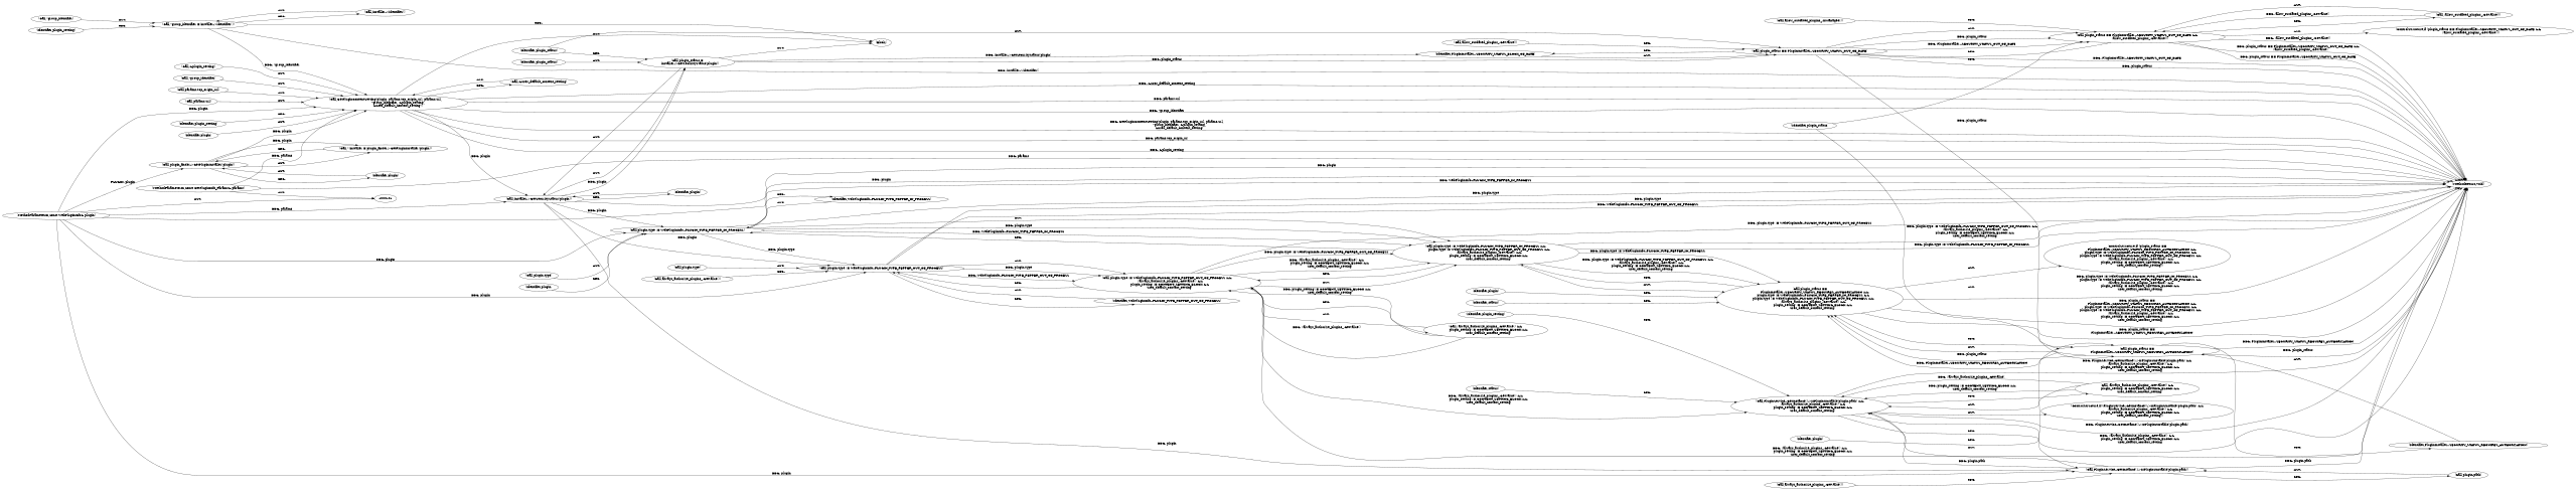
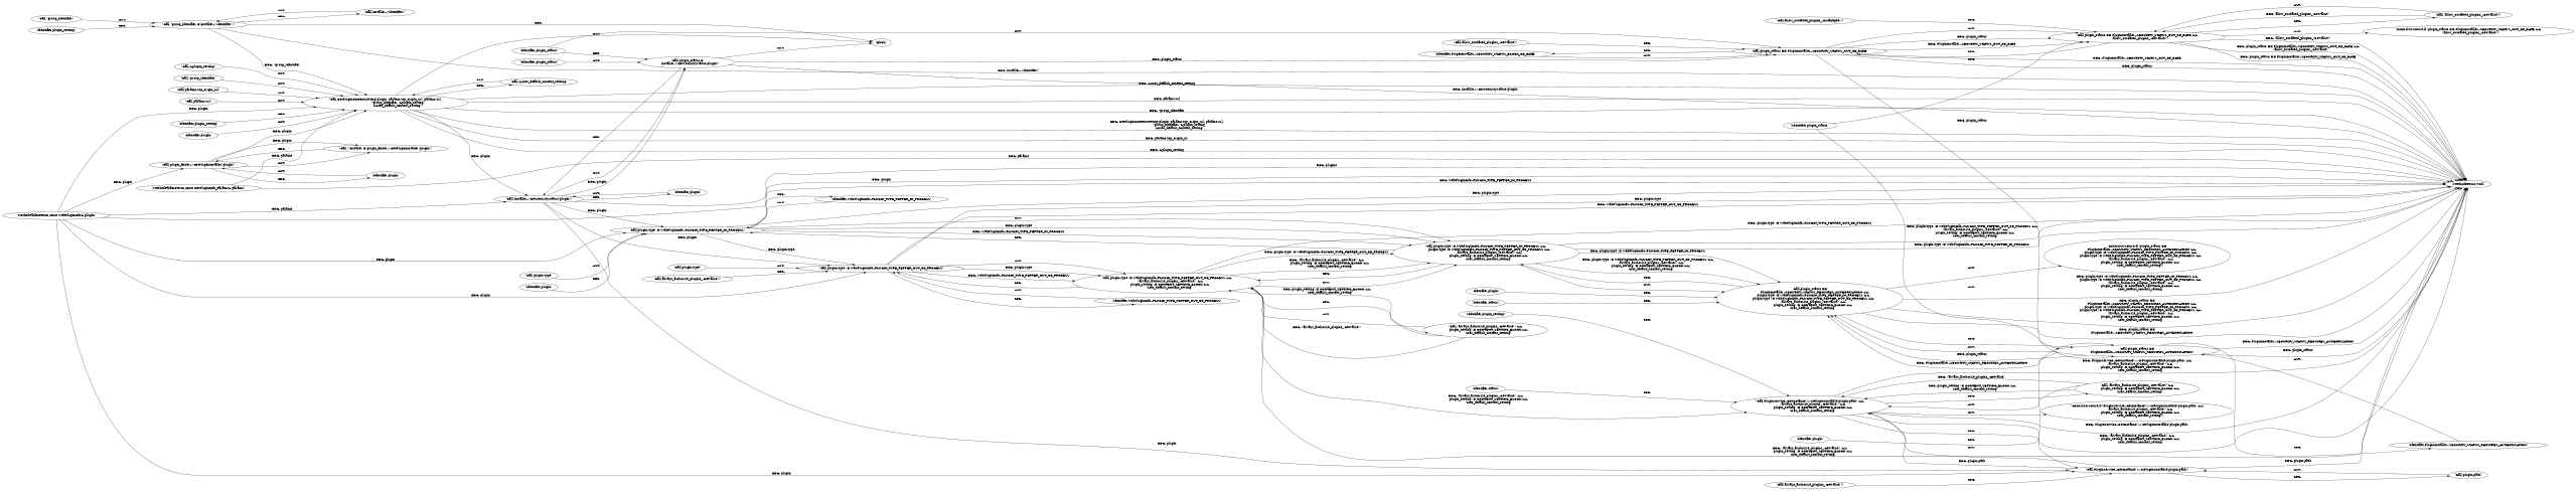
  digraph {
    rankdir=LR
    n1 [label="(Call,GetPluginContentSetting(plugin, params.top_origin_url, params.url,\n                          *group_identifier, &plugin_setting,\n                          &uses_default_content_setting))"]
    n2 [label="(Call,installer->GetSecurityStatus(plugin))"]
    n3 [label="(MethodReturn,void)"]
    n4 [label="(Call,&uses_default_content_setting)"]
    n5 [label="(Block,)"]
    n6 [label="(Call,plugin.type != WebPluginInfo::PLUGIN_TYPE_PEPPER_IN_PROCESS)"]
    n7 [label="(Call,plugin.type != WebPluginInfo::PLUGIN_TYPE_PEPPER_OUT_OF_PROCESS)"]
    n8 [label="(Call,PluginService::GetInstance()->IsPluginUnstable(plugin.path))"]
    n9 [label="(Call,plugin_status =\n      installer->GetSecurityStatus(plugin))"]
    n10 [label="(Identifier,plugin)"]
    n11 [label="(Call,plugin_finder->GetPluginInstaller(plugin))"]
    n12 [label="(Identifier,plugin)"]
    n13 [label="(Call,* installer = plugin_finder->GetPluginInstaller(plugin))"]
    n14 [label="(MethodParameterIn,const WebPluginInfo& plugin)"]
-   1000101
    n16 [label="(Call,plugin.type != WebPluginInfo::PLUGIN_TYPE_PEPPER_IN_PROCESS &&\n       plugin.type != WebPluginInfo::PLUGIN_TYPE_PEPPER_OUT_OF_PROCESS &&\n       !always_authorize_plugins_.GetValue() &&\n      plugin_setting != CONTENT_SETTING_BLOCK &&\n      uses_default_content_setting)"]
    n17 [label="(Identifier,WebPluginInfo::PLUGIN_TYPE_PEPPER_IN_PROCESS)"]
    n18 [label="(Call,plugin.type != WebPluginInfo::PLUGIN_TYPE_PEPPER_OUT_OF_PROCESS &&\n       !always_authorize_plugins_.GetValue() &&\n      plugin_setting != CONTENT_SETTING_BLOCK &&\n      uses_default_content_setting)"]
    n19 [label="(Identifier,WebPluginInfo::PLUGIN_TYPE_PEPPER_OUT_OF_PROCESS)"]
    n20 [label="(Call,PluginService::GetInstance()->IsPluginUnstable(plugin.path) &&\n      !always_authorize_plugins_.GetValue() &&\n      plugin_setting != CONTENT_SETTING_BLOCK &&\n      uses_default_content_setting)"]
    n21 [label="(Call,plugin.path)"]
    n22 [label="(MethodParameterIn,const GetPluginInfo_Params& params)"]
    n23 [label="(Call,*group_identifier = installer->identifier())"]
    n24 [label="(Call,installer->identifier())"]
    n25 [label="(Call,plugin_status == PluginInstaller::SECURITY_STATUS_OUT_OF_DATE)"]
    n26 [label="(Call,plugin_status == PluginInstaller::SECURITY_STATUS_OUT_OF_DATE &&\n      !allow_outdated_plugins_.GetValue())"]
    n27 [label="(Call,plugin_status ==\n          PluginInstaller::SECURITY_STATUS_REQUIRES_AUTHORIZATION)"]
    n28 [label="(Identifier,PluginInstaller::SECURITY_STATUS_BLOCK_OF_DATE)"]
    n29 [label="(Call,!allow_outdated_plugins_.GetValue())"]
    n30 [label="(ControlStructure,if (plugin_status == PluginInstaller::SECURITY_STATUS_OUT_OF_DATE &&\n      !allow_outdated_plugins_.GetValue()))"]
    n31 [label="(Call,plugin_status ==\n          PluginInstaller::SECURITY_STATUS_REQUIRES_AUTHORIZATION &&\n       plugin.type != WebPluginInfo::PLUGIN_TYPE_PEPPER_IN_PROCESS &&\n       plugin.type != WebPluginInfo::PLUGIN_TYPE_PEPPER_OUT_OF_PROCESS &&\n       !always_authorize_plugins_.GetValue() &&\n      plugin_setting != CONTENT_SETTING_BLOCK &&\n      uses_default_content_setting)"]
    n32 [label="(Identifier,PluginInstaller::SECURITY_STATUS_REQUIRES_AUTHORIZATION)"]
    n33 [label="(ControlStructure,if (plugin_status ==\n          PluginInstaller::SECURITY_STATUS_REQUIRES_AUTHORIZATION &&\n       plugin.type != WebPluginInfo::PLUGIN_TYPE_PEPPER_IN_PROCESS &&\n       plugin.type != WebPluginInfo::PLUGIN_TYPE_PEPPER_OUT_OF_PROCESS &&\n       !always_authorize_plugins_.GetValue() &&\n      plugin_setting != CONTENT_SETTING_BLOCK &&\n      uses_default_content_setting))"]
    n34 [label="(Call,!always_authorize_plugins_.GetValue() &&\n      plugin_setting != CONTENT_SETTING_BLOCK &&\n      uses_default_content_setting)"]
    n35 [label="(ControlStructure,if (PluginService::GetInstance()->IsPluginUnstable(plugin.path) &&\n      !always_authorize_plugins_.GetValue() &&\n      plugin_setting != CONTENT_SETTING_BLOCK &&\n      uses_default_content_setting))"]
    n36 [label="(Call,!always_authorize_plugins_.GetValue() &&\n      plugin_setting != CONTENT_SETTING_BLOCK &&\n      uses_default_content_setting)"]
    n37 [label="(Identifier,plugin_setting)"]
    n38 [label="(Identifier,plugin)"]
    n39 [label="(Call,&plugin_setting)"]
    n40 [label="(Identifier,plugin)"]
    n41 [label="(Identifier,plugin_setting)"]
    n42 [label="(Call,*group_identifier)"]
    n43 [label="(Identifier,plugin_status)"]
    n44 [label="(Call,allow_outdated_plugins_.IsManaged())"]
    n45 [label="(Identifier,plugin_setting)"]
    n46 [label="(Identifier,status)"]
    n47 [label="(Identifier,plugin_status)"]
    n48 [label="(Call,plugin.type)"]
    n49 [label="(Call,allow_outdated_plugins_.GetValue())"]
    n50 [label="(Call,plugin.type)"]
    n51 [label="(Call,*group_identifier)"]
    n52 [label="(Call,params.top_origin_url)"]
    n53 [label="(Call,params.url)"]
    n54 [label="(Call,always_authorize_plugins_.GetValue())"]
    n55 [label="(Identifier,plugin)"]
    n56 [label="(Identifier,plugin)"]
    n57 [label="(Identifier,plugin_status)"]
    n58 [label="(Identifier,status)"]
    n59 [label="(Call,always_authorize_plugins_.GetValue())"]
    n1 -> n2 [label="DDG: plugin"]
    n1 -> n3 [label="DDG: GetPluginContentSetting(plugin, params.top_origin_url, params.url,\n                          *group_identifier, &plugin_setting,\n                          &uses_default_content_setting)"]
    n1 -> n3 [label="DDG: &uses_default_content_setting"]
    n1 -> n3 [label="DDG: params.top_origin_url"]
    n1 -> n3 [label="DDG: &plugin_setting"]
    n1 -> n3 [label="DDG: params.url"]
    n1 -> n3 [label="DDG: *group_identifier"]
    n1 -> n4 [label="CFG: "]
    n1 -> n5 [label="AST: "]
-   n2 -> n3 [label="DDG: plugin"]
+   n2 -> n3 [label="DDG: plugins"]
    n2 -> n6 [label="DDG: plugin"]
    n2 -> n7 [label="DDG: plugin"]
    n2 -> n8 [label="DDG: plugin"]
    n2 -> n9 [label="AST: "]
    n2 -> n9 [label="DDG: plugin"]
    n2 -> n10 [label="CFG: "]
    n4 -> n1 [label="AST: "]
    n6 -> n3 [label="DDG: WebPluginInfo::PLUGIN_TYPE_PEPPER_IN_PROCESS"]
    n6 -> n3 [label="DDG: plugin.type"]
    n6 -> n7 [label="DDG: plugin.type"]
    n6 -> n16 [label="AST: "]
    n6 -> n16 [label="DDG: plugin.type"]
    n6 -> n16 [label="DDG: WebPluginInfo::PLUGIN_TYPE_PEPPER_IN_PROCESS"]
    n6 -> n17 [label="CFG: "]
    n7 -> n3 [label="DDG: plugin.type"]
    n7 -> n3 [label="DDG: WebPluginInfo::PLUGIN_TYPE_PEPPER_OUT_OF_PROCESS"]
    n7 -> n18 [label="AST: "]
    n7 -> n18 [label="DDG: plugin.type"]
    n7 -> n18 [label="DDG: WebPluginInfo::PLUGIN_TYPE_PEPPER_OUT_OF_PROCESS"]
    n7 -> n19 [label="CFG: "]
    n8 -> n3 [label="DDG: plugin.path"]
    n8 -> n20 [label="AST: "]
    n8 -> n20 [label="DDG: plugin.path"]
    n8 -> n21 [label="CFG: "]
-   n9 -> n2 [label="AST: "]
-   n9 -> n28 [label="DDG: installer->GetSecurityStatus(plugin)"]
+   n9 -> n2 [label="CFG: "]
+   n9 -> n3 [label="DDG: installer->GetSecurityStatus(plugin)"]
    n9 -> n5 [label="AST: "]
    n9 -> n25 [label="DDG: plugin_status"]
    n10 -> n2 [label="AST: "]
    n11 -> n1 [label="DDG: plugin"]
    n11 -> n12 [label="CFG: "]
    n11 -> n13 [label="AST: "]
    n11 -> n13 [label="DDG: plugin"]
    n12 -> n11 [label="AST: "]
    n13 -> n11 [label="CFG: "]
    n14 -> n1 [label="DDG: plugin"]
    n14 -> n2 [label="DDG: params"]
    n14 -> n3 [label="DDG: plugin"]
    n14 -> n6 [label="DDG: plugin"]
    n14 -> n7 [label="DDG: plugin"]
    n14 -> n8 [label="DDG: plugin"]
-   n14 -> n11 [label="PLUGIN: plugin"]
-   n14 -> 1000101 [label="AST: "]
+   n14 -> n11 [label="DDG: plugin"]
    n16 -> n3 [label="DDG: plugin.type != WebPluginInfo::PLUGIN_TYPE_PEPPER_OUT_OF_PROCESS &&\n       !always_authorize_plugins_.GetValue() &&\n      plugin_setting != CONTENT_SETTING_BLOCK &&\n      uses_default_content_setting"]
    n16 -> n3 [label="DDG: plugin.type != WebPluginInfo::PLUGIN_TYPE_PEPPER_IN_PROCESS"]
    n16 -> n6 [label="CFG: "]
    n16 -> n18 [label="CFG: "]
    n16 -> n31 [label="AST: "]
    n16 -> n31 [label="DDG: plugin.type != WebPluginInfo::PLUGIN_TYPE_PEPPER_IN_PROCESS"]
    n16 -> n31 [label="DDG: plugin.type != WebPluginInfo::PLUGIN_TYPE_PEPPER_OUT_OF_PROCESS &&\n       !always_authorize_plugins_.GetValue() &&\n      plugin_setting != CONTENT_SETTING_BLOCK &&\n      uses_default_content_setting"]
    n17 -> n6 [label="AST: "]
    n18 -> n3 [label="DDG: !always_authorize_plugins_.GetValue() &&\n      plugin_setting != CONTENT_SETTING_BLOCK &&\n      uses_default_content_setting"]
    n18 -> n3 [label="DDG: plugin.type != WebPluginInfo::PLUGIN_TYPE_PEPPER_OUT_OF_PROCESS"]
    n18 -> n7 [label="CFG: "]
    n18 -> n16 [label="AST: "]
    n18 -> n16 [label="DDG: plugin.type != WebPluginInfo::PLUGIN_TYPE_PEPPER_OUT_OF_PROCESS"]
    n18 -> n16 [label="DDG: !always_authorize_plugins_.GetValue() &&\n      plugin_setting != CONTENT_SETTING_BLOCK &&\n      uses_default_content_setting"]
    n18 -> n20 [label="DDG: !always_authorize_plugins_.GetValue() &&\n      plugin_setting != CONTENT_SETTING_BLOCK &&\n      uses_default_content_setting"]
    n18 -> n34 [label="CFG: "]
    n19 -> n7 [label="AST: "]
    n20 -> n3 [label="DDG: PluginService::GetInstance()->IsPluginUnstable(plugin.path) &&\n      !always_authorize_plugins_.GetValue() &&\n      plugin_setting != CONTENT_SETTING_BLOCK &&\n      uses_default_content_setting"]
    n20 -> n3 [label="DDG: PluginService::GetInstance()->IsPluginUnstable(plugin.path)"]
    n20 -> n3 [label="DDG: !always_authorize_plugins_.GetValue() &&\n      plugin_setting != CONTENT_SETTING_BLOCK &&\n      uses_default_content_setting"]
    n20 -> n8 [label="CFG: "]
    n20 -> n35 [label="AST: "]
    n20 -> n36 [label="CFG: "]
    n21 -> n8 [label="AST: "]
    n22 -> n1 [label="DDG: params"]
    n22 -> n3 [label="DDG: params"]
-   n22 -> 1000101 [label="AST: "]
    n23 -> n1 [label="DDG: *group_identifier"]
    n23 -> n3 [label="DDG: installer->identifier()"]
    n23 -> n5 [label="CFG: "]
    n23 -> n24 [label="CFG: "]
    n24 -> n23 [label="AST: "]
    n25 -> n3 [label="DDG: PluginInstaller::SECURITY_STATUS_OUT_OF_DATE"]
    n25 -> n3 [label="DDG: plugin_status"]
    n25 -> n26 [label="AST: "]
    n25 -> n26 [label="DDG: plugin_status"]
    n25 -> n26 [label="DDG: PluginInstaller::SECURITY_STATUS_OUT_OF_DATE"]
    n25 -> n27 [label="DDG: plugin_status"]
    n25 -> n28 [label="CFG: "]
    n26 -> n3 [label="DDG: plugin_status == PluginInstaller::SECURITY_STATUS_OUT_OF_DATE"]
    n26 -> n3 [label="DDG: !allow_outdated_plugins_.GetValue()"]
    n26 -> n3 [label="DDG: plugin_status == PluginInstaller::SECURITY_STATUS_OUT_OF_DATE &&\n      !allow_outdated_plugins_.GetValue()"]
    n26 -> n25 [label="CFG: "]
    n26 -> n29 [label="CFG: "]
    n26 -> n30 [label="AST: "]
    n27 -> n3 [label="DDG: PluginInstaller::SECURITY_STATUS_REQUIRES_AUTHORIZATION"]
    n27 -> n3 [label="DDG: plugin_status"]
    n27 -> n31 [label="AST: "]
    n27 -> n31 [label="DDG: plugin_status"]
    n27 -> n31 [label="DDG: PluginInstaller::SECURITY_STATUS_REQUIRES_AUTHORIZATION"]
    n27 -> n32 [label="CFG: "]
    n28 -> n25 [label="AST: "]
    n29 -> n26 [label="AST: "]
    n29 -> n26 [label="DDG: allow_outdated_plugins_.GetValue()"]
    n31 -> n3 [label="DDG: plugin.type != WebPluginInfo::PLUGIN_TYPE_PEPPER_IN_PROCESS &&\n       plugin.type != WebPluginInfo::PLUGIN_TYPE_PEPPER_OUT_OF_PROCESS &&\n       !always_authorize_plugins_.GetValue() &&\n      plugin_setting != CONTENT_SETTING_BLOCK &&\n      uses_default_content_setting"]
    n31 -> n3 [label="DDG: plugin_status ==\n          PluginInstaller::SECURITY_STATUS_REQUIRES_AUTHORIZATION &&\n       plugin.type != WebPluginInfo::PLUGIN_TYPE_PEPPER_IN_PROCESS &&\n       plugin.type != WebPluginInfo::PLUGIN_TYPE_PEPPER_OUT_OF_PROCESS &&\n       !always_authorize_plugins_.GetValue() &&\n      plugin_setting != CONTENT_SETTING_BLOCK &&\n      uses_default_content_setting"]
    n31 -> n3 [label="DDG: plugin_status ==\n          PluginInstaller::SECURITY_STATUS_REQUIRES_AUTHORIZATION"]
    n31 -> n16 [label="CFG: "]
    n31 -> n27 [label="CFG: "]
    n31 -> n33 [label="AST: "]
    n32 -> n27 [label="AST: "]
    n34 -> n18 [label="AST: "]
    n34 -> n18 [label="DDG: !always_authorize_plugins_.GetValue()"]
    n34 -> n18 [label="DDG: plugin_setting != CONTENT_SETTING_BLOCK &&\n      uses_default_content_setting"]
    n36 -> n20 [label="AST: "]
    n36 -> n20 [label="DDG: !always_authorize_plugins_.GetValue()"]
    n36 -> n20 [label="DDG: plugin_setting != CONTENT_SETTING_BLOCK &&\n      uses_default_content_setting"]
    n37 -> n1 [label="CFG: "]
    n38 -> n1 [label="AST: "]
    n39 -> n1 [label="AST: "]
    n40 -> n27 [label="CFG: "]
    n41 -> n20 [label="CFG: "]
    n42 -> n23 [label="AST: "]
    n43 -> n9 [label="AST: "]
    n44 -> n26 [label="CFG: "]
    n45 -> n23 [label="CFG: "]
    n46 -> n20 [label="CFG: "]
    n47 -> n26 [label="CFG: "]
    n47 -> n27 [label="AST: "]
    n48 -> n7 [label="AST: "]
    n49 -> n25 [label="CFG: "]
    n50 -> n6 [label="AST: "]
    n51 -> n1 [label="AST: "]
    n52 -> n1 [label="AST: "]
    n53 -> n1 [label="AST: "]
    n54 -> n7 [label="CFG: "]
    n55 -> n6 [label="CFG: "]
    n56 -> n31 [label="CFG: "]
    n57 -> n9 [label="CFG: "]
    n57 -> n25 [label="AST: "]
    n58 -> n31 [label="CFG: "]
    n59 -> n8 [label="CFG: "]
  }
